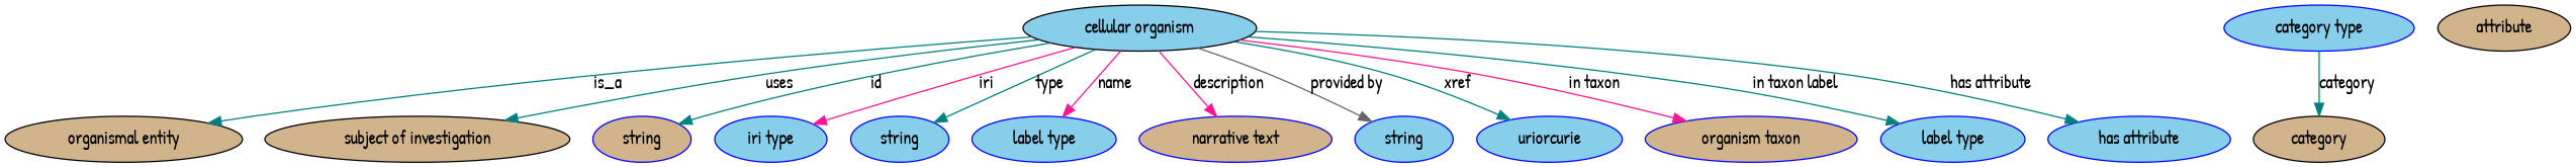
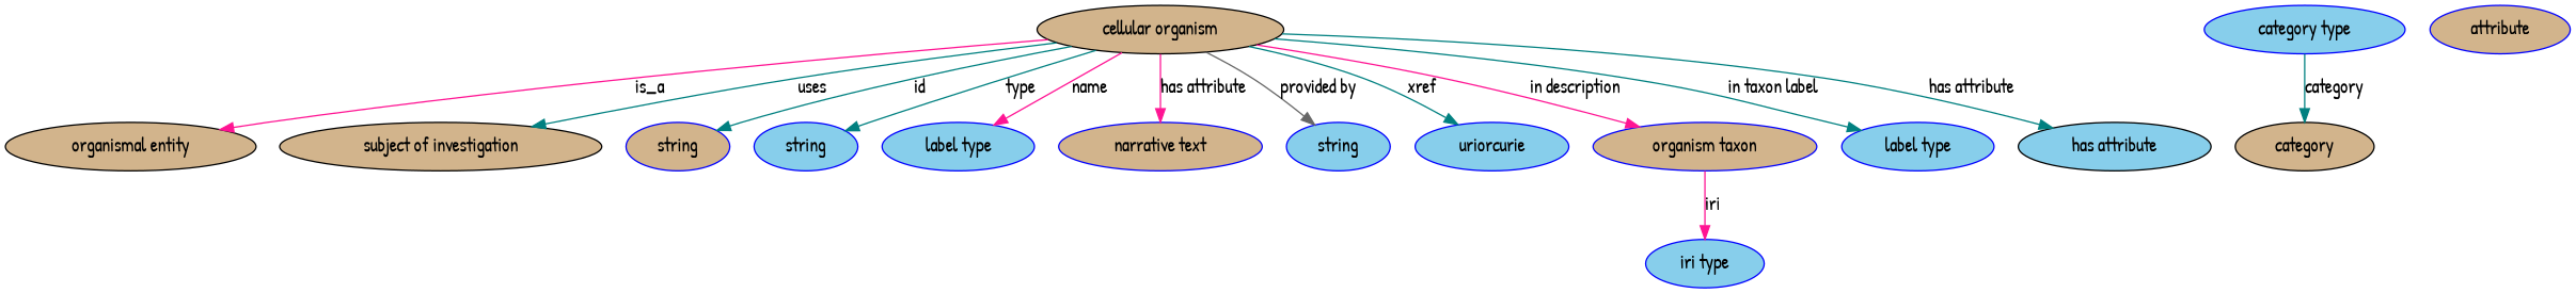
  digraph {
    fontname="Patrick Hand"
    node [fillcolor=tan fontname="Patrick Hand" style=filled color=blue]
    edge [color=teal fontname="Patrick Hand" style=solid]
-   n1 [fillcolor=skyblue height=0.5 label="cellular organism" width=2.5456 color=""]
+   n1 [height=0.5 label="cellular organism" width=2.5456 color=""]
    "organismal entity" [height=0.5 width=2.5817 color=""]
    "subject of investigation" [height=0.5 width=3.3219 color=""]
    n4 [height=0.5 label=string width=1.0652]
    n5 [fillcolor=skyblue height=0.5 label="iri type" width=1.2277]
    n6 [fillcolor=skyblue height=0.5 label=string width=1.0652]
    n7 [fillcolor=skyblue height=0.5 label="label type" width=1.5707]
    n8 [height=0.5 label="narrative text" width=2.0943]
    n9 [fillcolor=skyblue height=0.5 label=string width=1.0652]
    n10 [fillcolor=skyblue height=0.5 label=uriorcurie width=1.5887]
    n11 [height=0.5 label="organism taxon" width=2.3109]
    n12 [fillcolor=skyblue height=0.5 label="label type" width=1.5707]
-   "has attribute" [fillcolor=skyblue height=0.5 width=1.9859]
+   "has attribute" [fillcolor=skyblue height=0.5 width=1.9859 color=""]
    category [height=0.5 width=1.4263 color=""]
    n15 [fillcolor=skyblue height=0.5 label="category type" width=2.0762]
-   n16 [color=black height=0.5 label=attribute width=1.4443]
-   n1 -> "organismal entity" [label=is_a style=""]
+   n16 [height=0.5 label=attribute width=1.4443]
+   n1 -> "organismal entity" [color=deeppink label=is_a style=""]
    n1 -> "subject of investigation" [label=uses style=""]
    n1 -> n4 [label=id]
-   n1 -> n5 [color=deeppink label=iri]
+   n11 -> n5 [color=deeppink label=iri]
    n1 -> n6 [label=type]
    n1 -> n7 [color=deeppink label=name]
-   n1 -> n8 [color=deeppink label=description]
+   n1 -> n8 [color=deeppink label="has attribute"]
    n1 -> n9 [color=gray40 label="provided by"]
    n1 -> n10 [label=xref]
-   n1 -> n11 [color=deeppink label="in taxon"]
+   n1 -> n11 [color=deeppink label="in description"]
    n1 -> n12 [label="in taxon label"]
    n1 -> "has attribute" [label="has attribute"]
    n15 -> category [label=category]
  }
